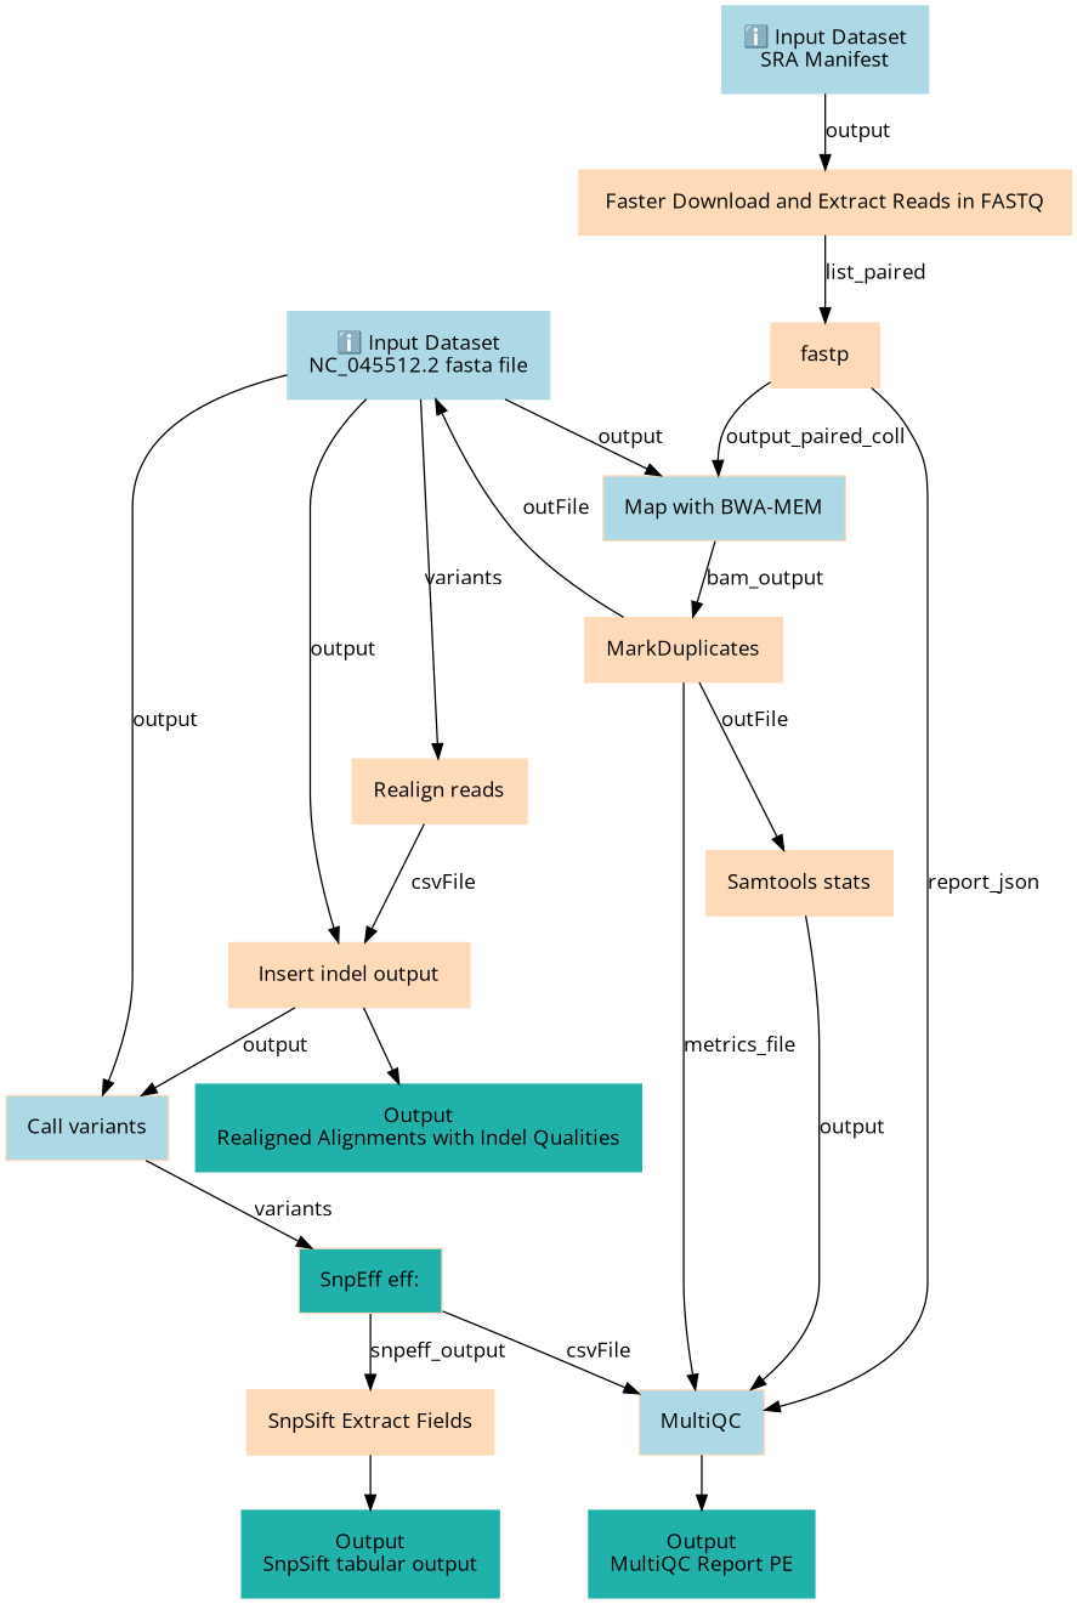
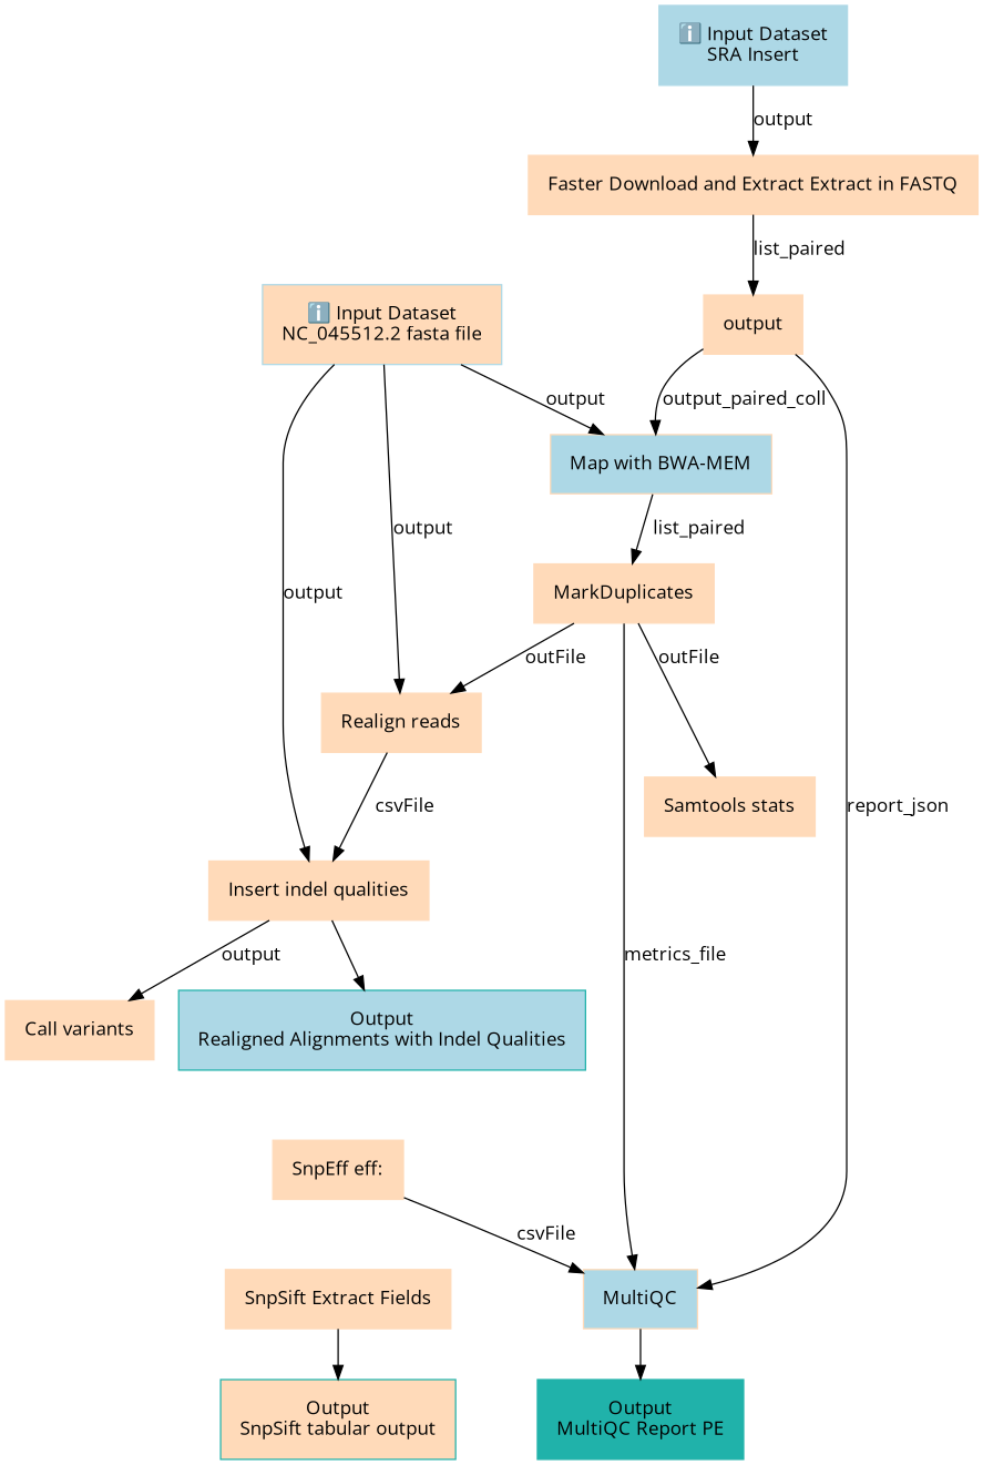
  digraph {
    fontname="Open Sans"
    node [color=peachpuff fontname="Open Sans" margin="0.2,0.2" shape=box style=filled]
    edge [fontname="Open Sans"]
-   n1 [color=lightblue label="ℹ️ Input Dataset\nNC_045512.2 fasta file"]
+   n1 [color=lightblue label="ℹ️ Input Dataset\nNC_045512.2 fasta file" fillcolor=peachpuff]
    n2 [fillcolor=lightblue label="Map with BWA-MEM"]
    n3 [label="Realign reads"]
-   n4 [label="Insert indel output"]
-   n5 [label="Call variants" fillcolor=lightblue]
+   n4 [label="Insert indel qualities"]
+   n5 [label="Call variants"]
    n6 [label=MarkDuplicates]
-   n7 [color=lightseagreen label="Output\nRealigned Alignments with Indel Qualities"]
-   n8 [label="SnpEff eff:" fillcolor=lightseagreen]
-   n9 [color=lightblue label="ℹ️ Input Dataset\nSRA Manifest"]
-   n10 [label="Faster Download and Extract Reads in FASTQ"]
-   n11 [label=fastp]
+   n7 [color=lightseagreen label="Output\nRealigned Alignments with Indel Qualities" fillcolor=lightblue]
+   n8 [label="SnpEff eff:"]
+   n9 [color=lightblue label="ℹ️ Input Dataset\nSRA Insert"]
+   n10 [label="Faster Download and Extract Extract in FASTQ"]
+   n11 [label=output]
    n12 [fillcolor=lightblue label=MultiQC]
    n13 [color=lightseagreen label="Output\nMultiQC Report PE"]
    n14 [label="Samtools stats"]
    n15 [label="SnpSift Extract Fields"]
-   n16 [color=lightseagreen label="Output\nSnpSift tabular output"]
+   n16 [color=lightseagreen label="Output\nSnpSift tabular output" fillcolor=peachpuff]
    n1 -> n2 [label=output]
-   n1 -> n3 [label=variants]
+   n1 -> n3 [label=output]
    n1 -> n4 [label=output]
-   n1 -> n5 [label=output]
-   n2 -> n6 [label=bam_output]
+   n2 -> n6 [label=list_paired]
    n3 -> n4 [label=csvFile]
    n4 -> n5 [label=output]
    n4 -> n7
-   n5 -> n8 [label=variants]
-   n6 -> n1 [label=outFile]
+   n6 -> n3 [label=outFile]
    n6 -> n12 [label=metrics_file]
    n6 -> n14 [label=outFile]
    n8 -> n12 [label=csvFile]
-   n8 -> n15 [label=snpeff_output]
    n9 -> n10 [label=output]
    n10 -> n11 [label=list_paired]
    n11 -> n2 [label=output_paired_coll]
    n11 -> n12 [label=report_json]
    n12 -> n13
-   n14 -> n12 [label=output]
    n15 -> n16
  }
